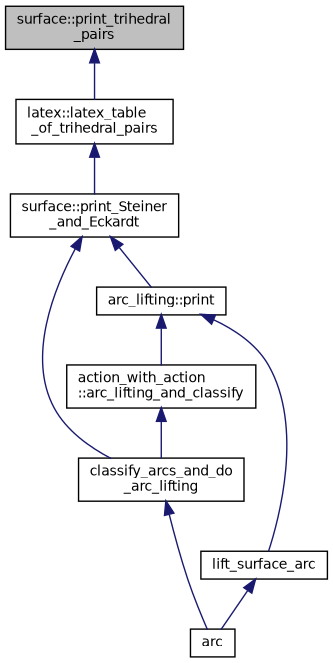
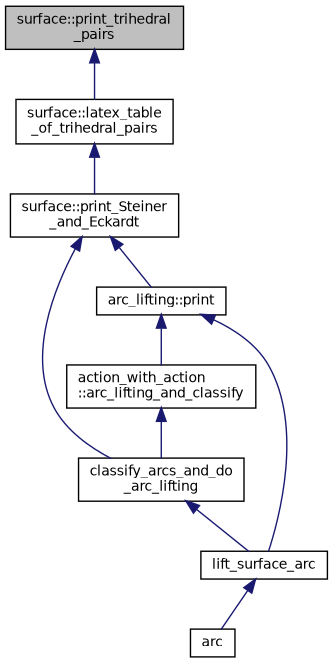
  digraph {
    fontname="DejaVu Sans"
    rankdir=TB
    node [color=black fillcolor=white fontname="DejaVu Sans" fontsize=10 shape=record style=filled]
    edge [color=midnightblue dir=back fontname="DejaVu Sans" fontsize=10 labelfontname=Helvetica labelfontsize=10 style=solid]
    n1 [fillcolor=grey75 fontcolor=black height=0.2 label="surface::print_trihedral\l_pairs" width=0.4]
-   n2 [height=0.2 label="latex::latex_table\l_of_trihedral_pairs" width=0.4]
+   n2 [height=0.2 label="surface::latex_table\l_of_trihedral_pairs" width=0.4]
    n3 [height=0.2 label="surface::print_Steiner\l_and_Eckardt" width=0.4]
    n4 [height=0.2 label="classify_arcs_and_do\l_arc_lifting" width=0.4]
    n5 [height=0.2 label="arc_lifting::print" width=0.4]
    n6 [height=0.2 label=arc width=0.4]
    n7 [height=0.2 label=lift_surface_arc width=0.4]
    n8 [height=0.2 label="action_with_action\l::arc_lifting_and_classify" width=0.4]
    n1 -> n2
    n2 -> n3
    n3 -> n4
    n3 -> n5
-   n4 -> n6
+   n4 -> n7
    n5 -> n7
    n5 -> n8
    n7 -> n6
    n8 -> n4
  }
